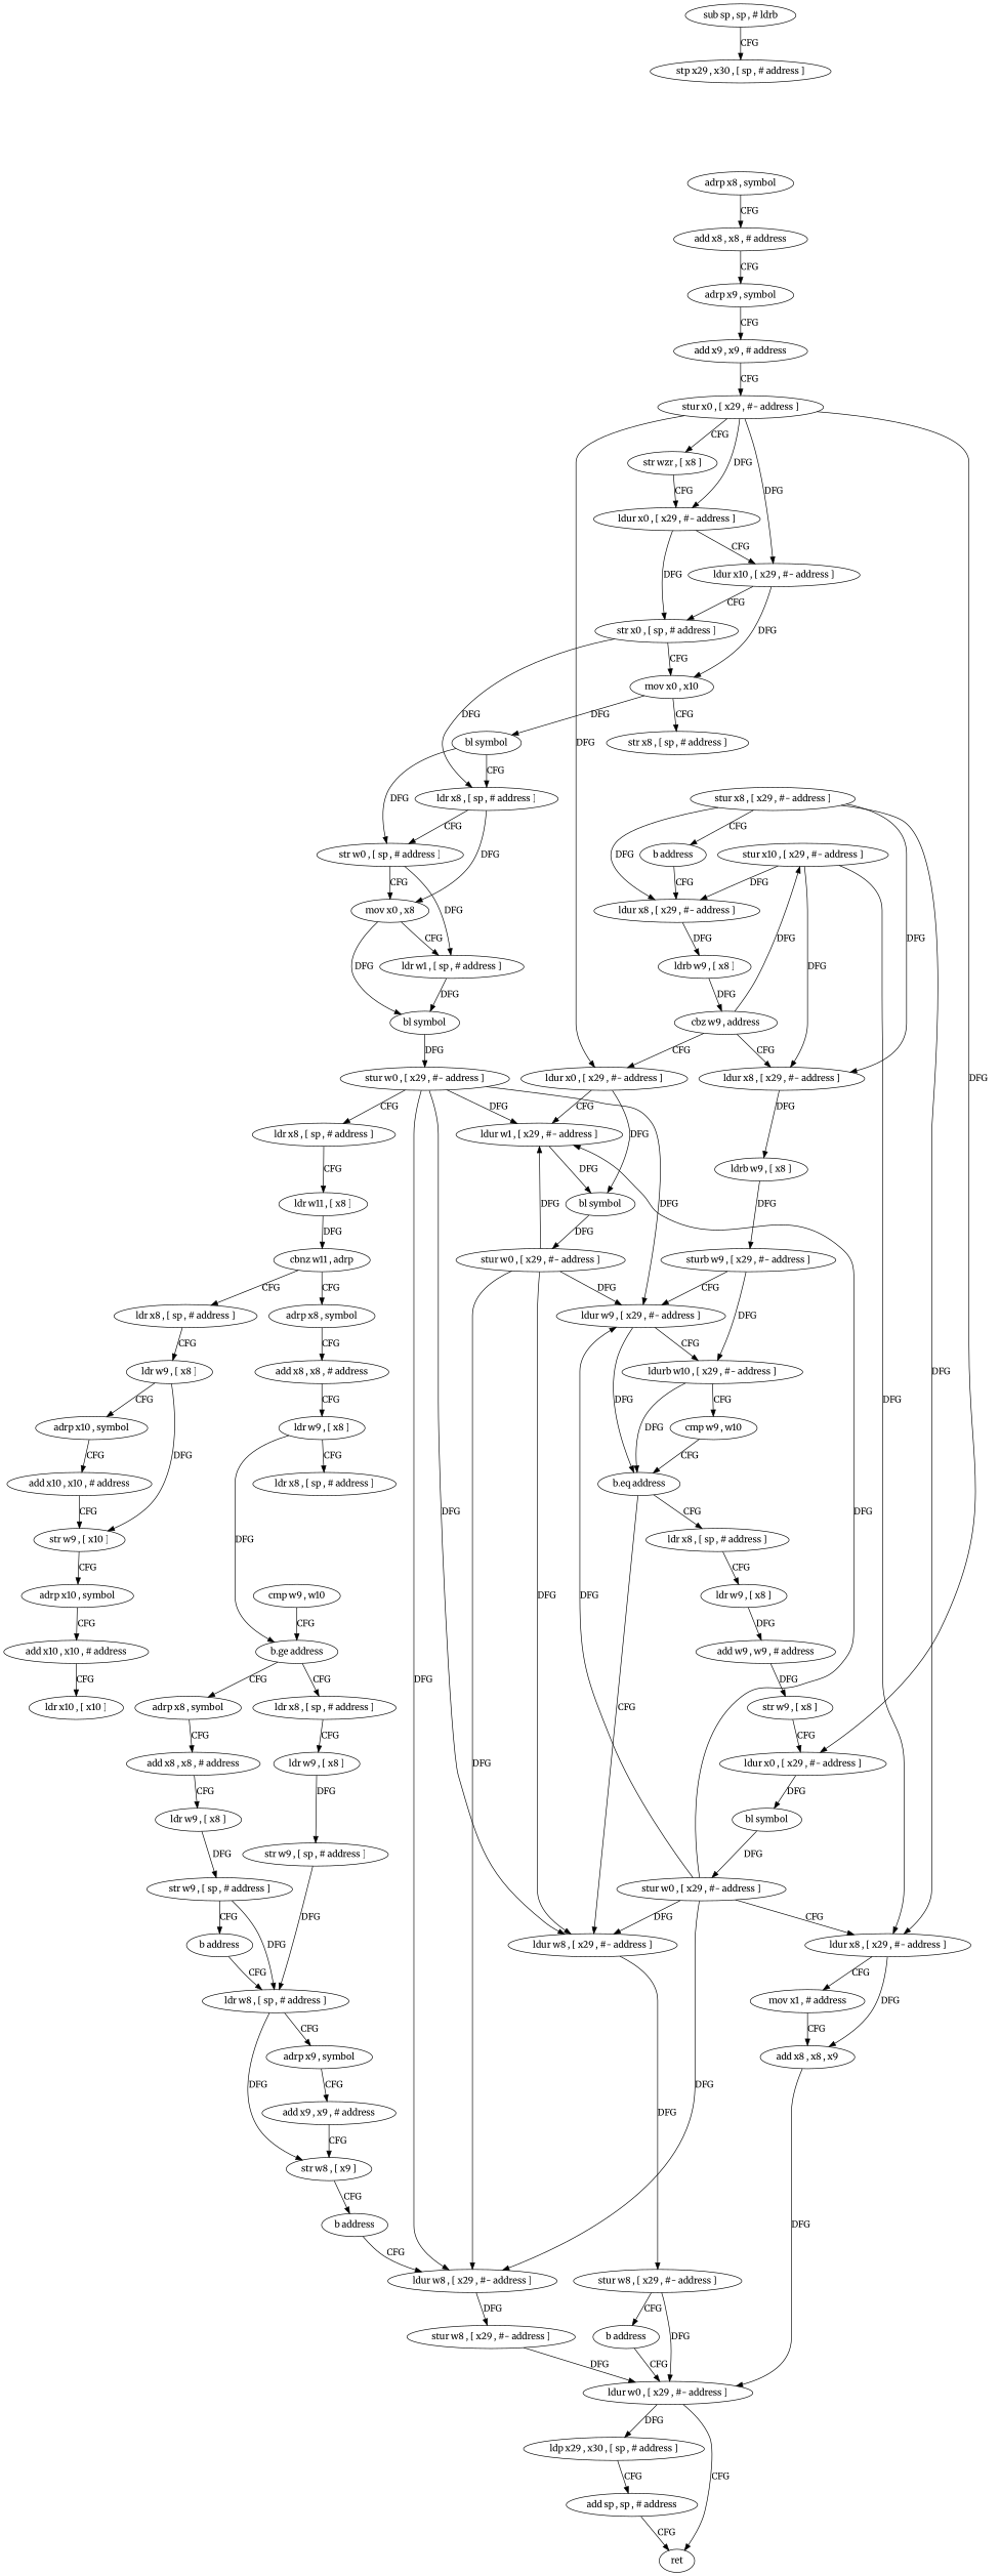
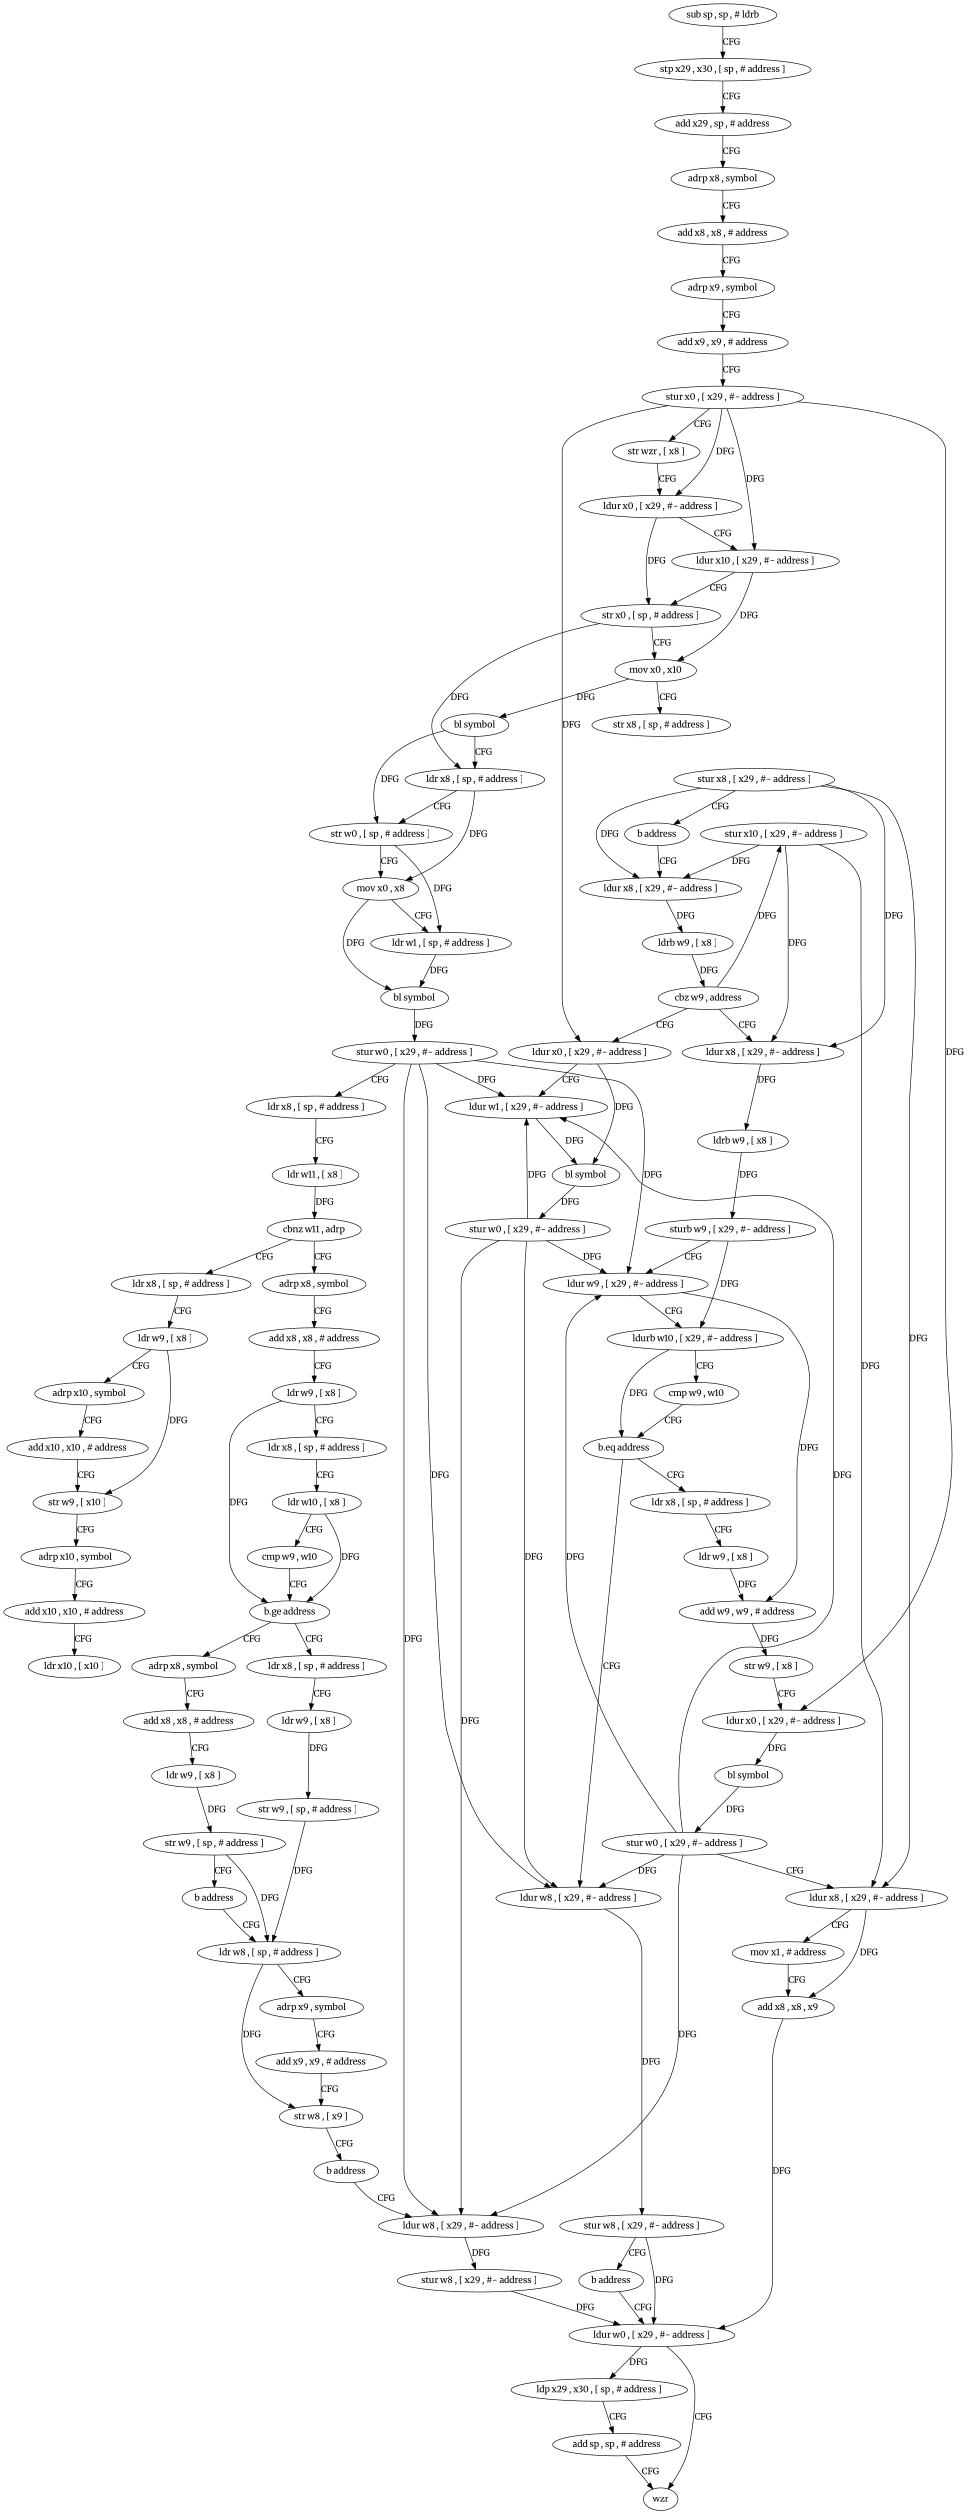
  digraph {
    fontname=Merriweather
    node [fontname=Merriweather]
    edge [fontname=Merriweather]
    n1 [label="sub sp , sp , # ldrb"]
    n2 [label="stp x29 , x30 , [ sp , # address ]"]
+   n3 [label="add x29 , sp , # address"]
    n4 [label="adrp x8 , symbol"]
    n5 [label="add x8 , x8 , # address"]
    n6 [label="adrp x9 , symbol"]
    n7 [label="add x9 , x9 , # address"]
    n8 [label="stur x0 , [ x29 , #- address ]"]
    n9 [label="str wzr , [ x8 ]"]
    n10 [label="ldur x0 , [ x29 , #- address ]"]
    n11 [label="ldur x10 , [ x29 , #- address ]"]
    n12 [label="ldur x0 , [ x29 , #- address ]"]
    n13 [label="ldur x0 , [ x29 , #- address ]"]
    n14 [label="str x0 , [ sp , # address ]"]
    n15 [label="mov x0 , x10"]
    n16 [label="ldur w1 , [ x29 , #- address ]"]
    n17 [label="bl symbol"]
    n18 [label="bl symbol"]
    n19 [label="ldr x8 , [ sp , # address ]"]
    n20 [label="str x8 , [ sp , # address ]"]
    n21 [label="bl symbol"]
    n22 [label="str w0 , [ sp , # address ]"]
    n23 [label="mov x0 , x8"]
    n24 [label="ldr w1 , [ sp , # address ]"]
    n25 [label="bl symbol"]
    n26 [label="stur w0 , [ x29 , #- address ]"]
    n27 [label="ldr x8 , [ sp , # address ]"]
    n28 [label="ldur w8 , [ x29 , #- address ]"]
    n29 [label="ldur w9 , [ x29 , #- address ]"]
    n30 [label="ldur w8 , [ x29 , #- address ]"]
    n31 [label="ldr w11 , [ x8 ]"]
    n32 [label="stur w8 , [ x29 , #- address ]"]
    n33 [label="ldurb w10 , [ x29 , #- address ]"]
    n34 [label="b.eq address"]
    n35 [label="stur w8 , [ x29 , #- address ]"]
    n36 [label="cbnz w11 , adrp"]
    n37 [label="ldr x8 , [ sp , # address ]"]
    n38 [label="adrp x8 , symbol"]
    n39 [label="ldr w9 , [ x8 ]"]
    n40 [label="add x8 , x8 , # address"]
    n41 [label="adrp x10 , symbol"]
    n42 [label="str w9 , [ x10 ]"]
    n43 [label="ldr w9 , [ x8 ]"]
    n44 [label="add x10 , x10 , # address"]
    n45 [label="adrp x10 , symbol"]
    n46 [label="add x10 , x10 , # address"]
    n47 [label="ldr x10 , [ x10 ]"]
    n48 [label="stur x10 , [ x29 , #- address ]"]
    n49 [label="ldur x8 , [ x29 , #- address ]"]
    n50 [label="ldur x8 , [ x29 , #- address ]"]
    n51 [label="ldur x8 , [ x29 , #- address ]"]
    n52 [label="ldrb w9 , [ x8 ]"]
    n53 [label="ldrb w9 , [ x8 ]"]
    n54 [label="mov x1 , # address"]
    n55 [label="add x8 , x8 , x9"]
    n56 [label="cbz w9 , address"]
    n57 [label="ldr x8 , [ sp , # address ]"]
    n58 [label="b.ge address"]
+   n59 [label="ldr w10 , [ x8 ]"]
    n60 [label="ldr x8 , [ sp , # address ]"]
    n61 [label="adrp x8 , symbol"]
    n62 [label="cmp w9 , w10"]
    n63 [label="ldr w9 , [ x8 ]"]
    n64 [label="add x8 , x8 , # address"]
    n65 [label="str w9 , [ sp , # address ]"]
    n66 [label="ldr w9 , [ x8 ]"]
    n67 [label="stur w0 , [ x29 , #- address ]"]
    n68 [label="ldur w0 , [ x29 , #- address ]"]
    n69 [label="sturb w9 , [ x29 , #- address ]"]
    n70 [label="cmp w9 , w10"]
    n71 [label="ldr x8 , [ sp , # address ]"]
    n72 [label="ldr w9 , [ x8 ]"]
    n73 [label="add w9 , w9 , # address"]
    n74 [label="b address"]
    n75 [label="ldr w8 , [ sp , # address ]"]
    n76 [label="adrp x9 , symbol"]
    n77 [label="str w8 , [ x9 ]"]
    n78 [label="add x9 , x9 , # address"]
    n79 [label="b address"]
    n80 [label="str w9 , [ sp , # address ]"]
    n81 [label="b address"]
    n82 [label="str w9 , [ x8 ]"]
    n83 [label="stur w0 , [ x29 , #- address ]"]
    n84 [label="stur x8 , [ x29 , #- address ]"]
    n85 [label="b address"]
    n86 [label="ldp x29 , x30 , [ sp , # address ]"]
-   n87 [label=ret]
+   n87 [label=wzr]
    n88 [label="add sp , sp , # address"]
    n1 -> n2 [label=CFG]
+   n2 -> n3 [label=CFG]
+   n3 -> n4 [label=CFG]
    n4 -> n5 [label=CFG]
    n5 -> n6 [label=CFG]
    n6 -> n7 [label=CFG]
    n7 -> n8 [label=CFG]
    n8 -> n9 [label=CFG]
    n8 -> n10 [label=DFG]
    n8 -> n11 [label=DFG]
    n8 -> n12 [label=DFG]
    n8 -> n13 [label=DFG]
    n9 -> n10 [label=CFG]
    n10 -> n11 [label=CFG]
    n10 -> n14 [label=DFG]
    n11 -> n14 [label=CFG]
    n11 -> n15 [label=DFG]
    n12 -> n16 [label=CFG]
    n12 -> n17 [label=DFG]
    n13 -> n18 [label=DFG]
    n14 -> n15 [label=CFG]
    n14 -> n19 [label=DFG]
    n15 -> n20 [label=CFG]
    n15 -> n21 [label=DFG]
    n16 -> n17 [label=DFG]
    n17 -> n67 [label=DFG]
    n18 -> n83 [label=DFG]
    n19 -> n22 [label=CFG]
    n19 -> n23 [label=DFG]
    n21 -> n19 [label=CFG]
    n21 -> n22 [label=DFG]
    n22 -> n23 [label=CFG]
    n22 -> n24 [label=DFG]
    n23 -> n24 [label=CFG]
    n23 -> n25 [label=DFG]
    n24 -> n25 [label=DFG]
    n25 -> n26 [label=DFG]
    n26 -> n16 [label=DFG]
    n26 -> n27 [label=CFG]
    n26 -> n28 [label=DFG]
    n26 -> n29 [label=DFG]
    n26 -> n30 [label=DFG]
    n27 -> n31 [label=CFG]
    n28 -> n32 [label=DFG]
    n29 -> n33 [label=CFG]
-   n29 -> n34 [label=DFG]
+   n29 -> n73 [label=DFG]
    n30 -> n35 [label=DFG]
    n31 -> n36 [label=DFG]
    n32 -> n68 [label=DFG]
    n33 -> n34 [label=DFG]
    n33 -> n70 [label=CFG]
    n34 -> n30 [label=CFG]
    n34 -> n71 [label=CFG]
    n35 -> n68 [label=DFG]
    n35 -> n74 [label=CFG]
    n36 -> n37 [label=CFG]
    n36 -> n38 [label=CFG]
    n37 -> n39 [label=CFG]
    n38 -> n40 [label=CFG]
    n39 -> n41 [label=CFG]
    n39 -> n42 [label=DFG]
    n40 -> n43 [label=CFG]
    n41 -> n44 [label=CFG]
    n42 -> n45 [label=CFG]
    n43 -> n57 [label=CFG]
    n43 -> n58 [label=DFG]
    n44 -> n42 [label=CFG]
    n45 -> n46 [label=CFG]
    n46 -> n47 [label=CFG]
    n48 -> n49 [label=DFG]
    n48 -> n50 [label=DFG]
    n48 -> n51 [label=DFG]
    n49 -> n52 [label=DFG]
    n50 -> n53 [label=DFG]
    n51 -> n54 [label=CFG]
    n51 -> n55 [label=DFG]
    n52 -> n56 [label=DFG]
    n53 -> n69 [label=DFG]
    n54 -> n55 [label=CFG]
    n55 -> n68 [label=DFG]
    n56 -> n12 [label=CFG]
    n56 -> n48 [label=DFG]
    n56 -> n50 [label=CFG]
+   n57 -> n59 [label=CFG]
    n58 -> n60 [label=CFG]
    n58 -> n61 [label=CFG]
+   n59 -> n58 [label=DFG]
+   n59 -> n62 [label=CFG]
    n60 -> n63 [label=CFG]
    n61 -> n64 [label=CFG]
    n62 -> n58 [label=CFG]
    n63 -> n65 [label=DFG]
    n64 -> n66 [label=CFG]
    n65 -> n75 [label=DFG]
    n66 -> n80 [label=DFG]
    n67 -> n16 [label=DFG]
    n67 -> n28 [label=DFG]
    n67 -> n29 [label=DFG]
    n67 -> n30 [label=DFG]
    n68 -> n86 [label=DFG]
    n68 -> n87 [label=CFG]
    n69 -> n29 [label=CFG]
    n69 -> n33 [label=DFG]
    n70 -> n34 [label=CFG]
    n71 -> n72 [label=CFG]
    n72 -> n73 [label=DFG]
    n73 -> n82 [label=DFG]
    n74 -> n68 [label=CFG]
    n75 -> n76 [label=CFG]
    n75 -> n77 [label=DFG]
    n76 -> n78 [label=CFG]
    n77 -> n79 [label=CFG]
    n78 -> n77 [label=CFG]
    n79 -> n28 [label=CFG]
    n80 -> n75 [label=DFG]
    n80 -> n81 [label=CFG]
    n81 -> n75 [label=CFG]
    n82 -> n13 [label=CFG]
    n83 -> n16 [label=DFG]
    n83 -> n28 [label=DFG]
    n83 -> n29 [label=DFG]
    n83 -> n30 [label=DFG]
    n83 -> n51 [label=CFG]
    n84 -> n49 [label=DFG]
    n84 -> n50 [label=DFG]
    n84 -> n51 [label=DFG]
    n84 -> n85 [label=CFG]
    n85 -> n49 [label=CFG]
    n86 -> n88 [label=CFG]
    n88 -> n87 [label=CFG]
  }
